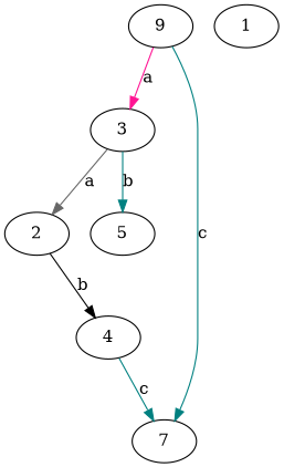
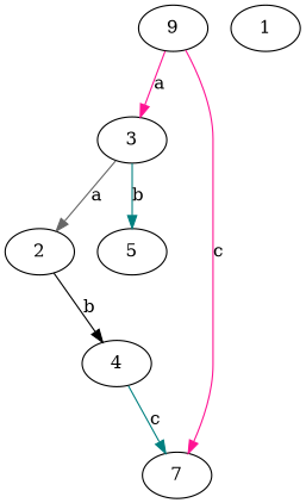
  strict digraph {
    edge [color=deeppink]
    n1 [label=9]
    3
    7
    2
    5
    1
    4
    n1 -> 3 [label=a]
-   n1 -> 7 [color=teal label=c]
+   n1 -> 7 [label=c]
    3 -> 2 [color=gray40 label=a]
    3 -> 5 [color=teal label=b]
    2 -> 4 [color=black label=b]
    4 -> 7 [color=teal label=c]
  }
